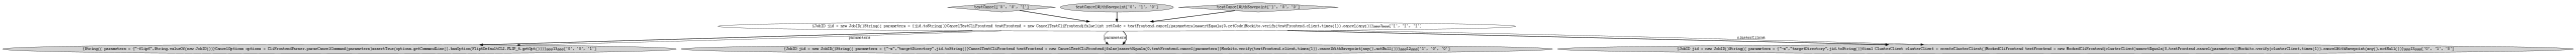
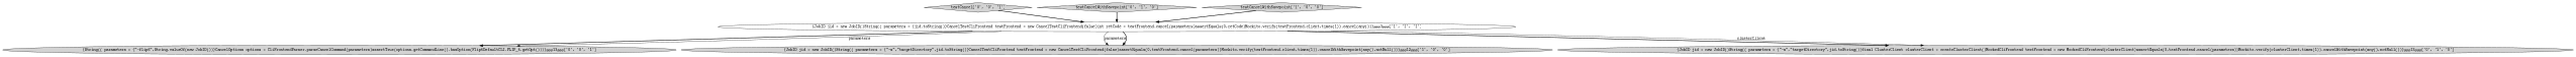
  digraph {
    fontname="Courier Prime"
    node [fillcolor=lightgray shape=ellipse style=filled fontname="Courier Prime"]
    edge [style=bold fontname="Courier Prime"]
    n1 [label="testCancel['0', '0', '1']" shape=diamond]
    n2 [fillcolor=white label="{JobID jid = new JobID()String(( parameters = {jid.toString()}CancelTestCliFrontend testFrontend = new CancelTestCliFrontend(false)int retCode = testFrontend.cancel(parameters)assertEquals(0,retCode)Mockito.verify(testFrontend.client,times(1)).cancel(any())}@@@3@@@['1', '1', '1']"]
    n3 [label="{String(( parameters = {\"-flip6\",String.valueOf(new JobID())}CancelOptions options = CliFrontendParser.parseCancelCommand(parameters)assertTrue(options.getCommandLine().hasOption(Flip6DefaultCLI.FLIP_6.getOpt()))}@@@13@@@['0', '0', '1']"]
    n4 [label="{JobID jid = new JobID()String(( parameters = {\"-s\",\"targetDirectory\",jid.toString()}CancelTestCliFrontend testFrontend = new CancelTestCliFrontend(false)assertEquals(0,testFrontend.cancel(parameters))Mockito.verify(testFrontend.client,times(1)).cancelWithSavepoint(any(),notNull())}@@@12@@@['1', '0', '0']"]
    n5 [label="{JobID jid = new JobID()String(( parameters = {\"-s\",\"targetDirectory\",jid.toString()}final ClusterClient clusterClient = createClusterClient()MockedCliFrontend testFrontend = new MockedCliFrontend(clusterClient)assertEquals(0,testFrontend.cancel(parameters))Mockito.verify(clusterClient,times(1)).cancelWithSavepoint(any(),notNull())}@@@13@@@['0', '1', '0']"]
-   n6 [label="testCancelWithSavepoint['0', '1', '0']"]
+   n6 [label="testCancelWithSavepoint['0', '1', '0']" shape=diamond]
    n7 [label="testCancelWithSavepoint['1', '0', '0']" shape=diamond]
    n1 -> n2
    n2 -> n3
    n2 -> n3 [label=parameters style=solid]
    n2 -> n4 [label=parameters style=solid]
    n2 -> n4
    n2 -> n5
    n2 -> n5 [label=clusterClient style=solid]
    n6 -> n2
    n7 -> n2
  }
